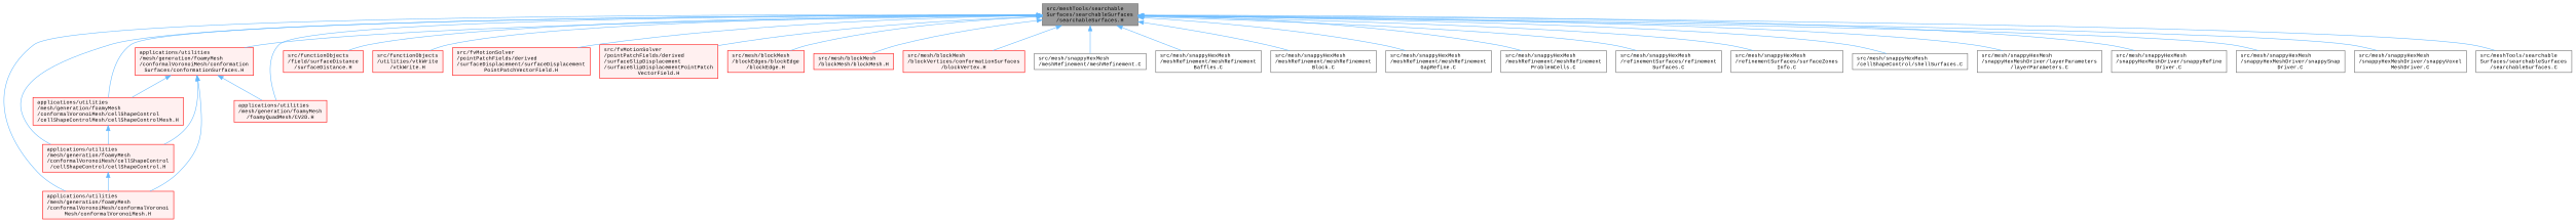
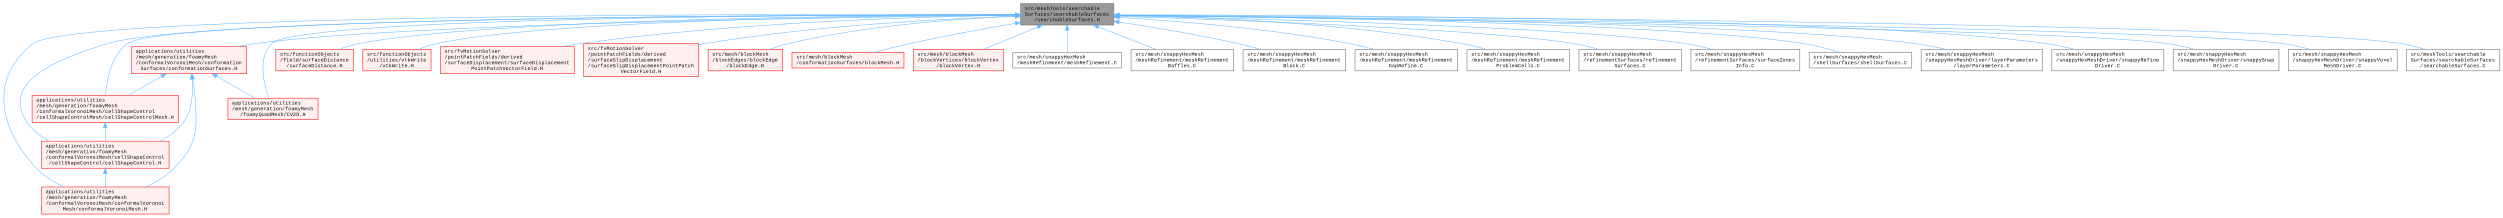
  digraph {
    fontname="Liberation Mono"
    node [color=grey40 fillcolor=white fontname="Liberation Mono" fontsize=10 shape=box style=filled]
    edge [color=steelblue1 dir=back fontname="Liberation Mono" fontsize=10 labelfontname=Helvetica labelfontsize=10 style=solid]
    n1 [color=gray40 fillcolor=grey60 fontcolor=black height=0.2 label="src/meshTools/searchable\lSurfaces/searchableSurfaces\l/searchableSurfaces.H" width=0.4]
    n2 [color=red fillcolor="#FFF0F0" height=0.2 label="applications/utilities\l/mesh/generation/foamyMesh\l/conformalVoronoiMesh/cellShapeControl\l/cellShapeControl/cellShapeControl.H" width=0.4]
    n3 [color=red fillcolor="#FFF0F0" height=0.2 label="applications/utilities\l/mesh/generation/foamyMesh\l/conformalVoronoiMesh/conformalVoronoi\lMesh/conformalVoronoiMesh.H" width=0.4]
    n4 [color=red fillcolor="#FFF0F0" height=0.2 label="applications/utilities\l/mesh/generation/foamyMesh\l/conformalVoronoiMesh/cellShapeControl\l/cellShapeControlMesh/cellShapeControlMesh.H" width=0.4]
    n5 [color=red fillcolor="#FFF0F0" height=0.2 label="applications/utilities\l/mesh/generation/foamyMesh\l/conformalVoronoiMesh/conformation\lSurfaces/conformationSurfaces.H" width=0.4]
    n6 [color=red fillcolor="#FFF0F0" height=0.2 label="applications/utilities\l/mesh/generation/foamyMesh\l/foamyQuadMesh/CV2D.H" width=0.4]
    n7 [color=red fillcolor="#FFF0F0" height=0.2 label="src/functionObjects\l/field/surfaceDistance\l/surfaceDistance.H" width=0.4]
    n8 [color=red fillcolor="#FFF0F0" height=0.2 label="src/functionObjects\l/utilities/vtkWrite\l/vtkWrite.H" width=0.4]
    n9 [color=red fillcolor="#FFF0F0" height=0.2 label="src/fvMotionSolver\l/pointPatchFields/derived\l/surfaceDisplacement/surfaceDisplacement\lPointPatchVectorField.H" width=0.4]
    n10 [color=red fillcolor="#FFF0F0" height=0.2 label="src/fvMotionSolver\l/pointPatchFields/derived\l/surfaceSlipDisplacement\l/surfaceSlipDisplacementPointPatch\lVectorField.H" width=0.4]
    n11 [color=red fillcolor="#FFF0F0" height=0.2 label="src/mesh/blockMesh\l/blockEdges/blockEdge\l/blockEdge.H" width=0.4]
-   n12 [color=red fillcolor="#FFF0F0" height=0.2 label="src/mesh/blockMesh\l/blockMesh/blockMesh.H" width=0.4]
-   n13 [color=red fillcolor="#FFF0F0" height=0.2 label="src/mesh/blockMesh\l/blockVertices/conformationSurfaces\l/blockVertex.H" width=0.4]
+   n12 [color=red fillcolor="#FFF0F0" height=0.2 label="src/mesh/blockMesh\l/conformationSurfaces/blockMesh.H" width=0.4]
+   n13 [color=red fillcolor="#FFF0F0" height=0.2 label="src/mesh/blockMesh\l/blockVertices/blockVertex\l/blockVertex.H" width=0.4]
    n14 [height=0.2 label="src/mesh/snappyHexMesh\l/meshRefinement/meshRefinement.C" width=0.4]
    n15 [height=0.2 label="src/mesh/snappyHexMesh\l/meshRefinement/meshRefinement\lBaffles.C" width=0.4]
    n16 [height=0.2 label="src/mesh/snappyHexMesh\l/meshRefinement/meshRefinement\lBlock.C" width=0.4]
    n17 [height=0.2 label="src/mesh/snappyHexMesh\l/meshRefinement/meshRefinement\lGapRefine.C" width=0.4]
    n18 [height=0.2 label="src/mesh/snappyHexMesh\l/meshRefinement/meshRefinement\lProblemCells.C" width=0.4]
    n19 [height=0.2 label="src/mesh/snappyHexMesh\l/refinementSurfaces/refinement\lSurfaces.C" width=0.4]
    n20 [height=0.2 label="src/mesh/snappyHexMesh\l/refinementSurfaces/surfaceZones\lInfo.C" width=0.4]
-   n21 [height=0.2 label="src/mesh/snappyHexMesh\l/cellShapeControl/shellSurfaces.C" width=0.4]
+   n21 [height=0.2 label="src/mesh/snappyHexMesh\l/shellSurfaces/shellSurfaces.C" width=0.4]
    n22 [height=0.2 label="src/mesh/snappyHexMesh\l/snappyHexMeshDriver/layerParameters\l/layerParameters.C" width=0.4]
    n23 [height=0.2 label="src/mesh/snappyHexMesh\l/snappyHexMeshDriver/snappyRefine\lDriver.C" width=0.4]
    n24 [height=0.2 label="src/mesh/snappyHexMesh\l/snappyHexMeshDriver/snappySnap\lDriver.C" width=0.4]
    n25 [height=0.2 label="src/mesh/snappyHexMesh\l/snappyHexMeshDriver/snappyVoxel\lMeshDriver.C" width=0.4]
    n26 [height=0.2 label="src/meshTools/searchable\lSurfaces/searchableSurfaces\l/searchableSurfaces.C" width=0.4]
    n1 -> n2
    n1 -> n3
    n1 -> n4
    n1 -> n5
    n1 -> n6
    n1 -> n7
    n1 -> n8
    n1 -> n9
    n1 -> n10
    n1 -> n11
    n1 -> n12
    n1 -> n13
    n1 -> n14
    n1 -> n15
    n1 -> n16
    n1 -> n17
    n1 -> n18
    n1 -> n19
    n1 -> n20
    n1 -> n21
    n1 -> n22
    n1 -> n23
    n1 -> n24
    n1 -> n25
    n1 -> n26
    n2 -> n3
    n4 -> n2
    n5 -> n2
    n5 -> n3
    n5 -> n4
    n5 -> n6
  }
